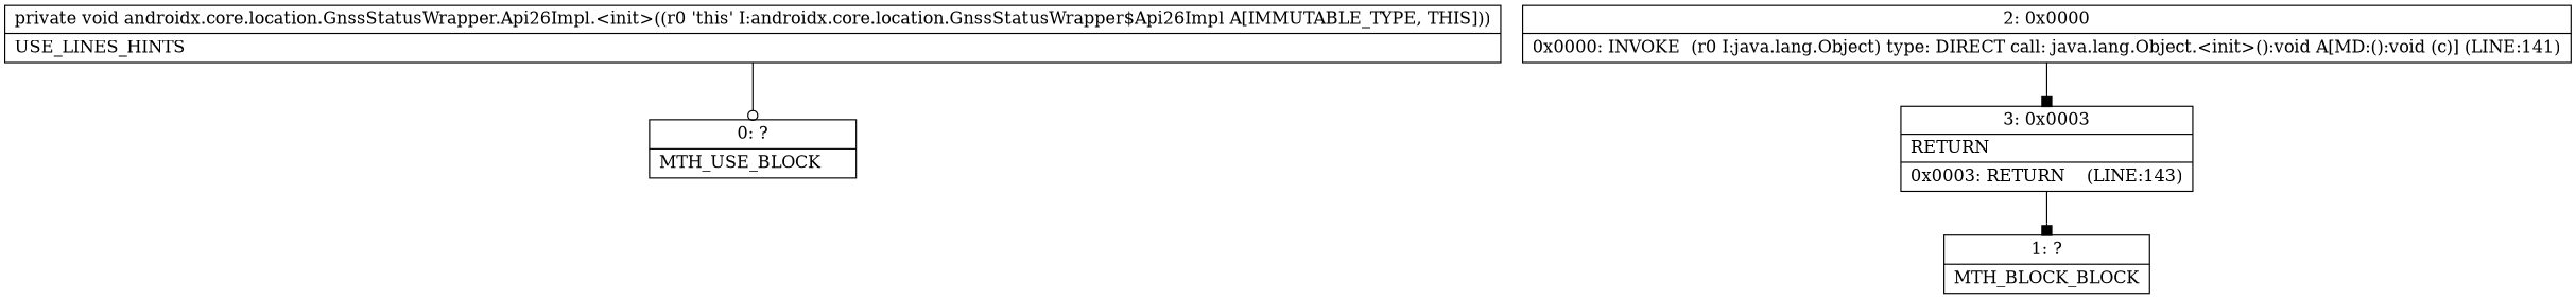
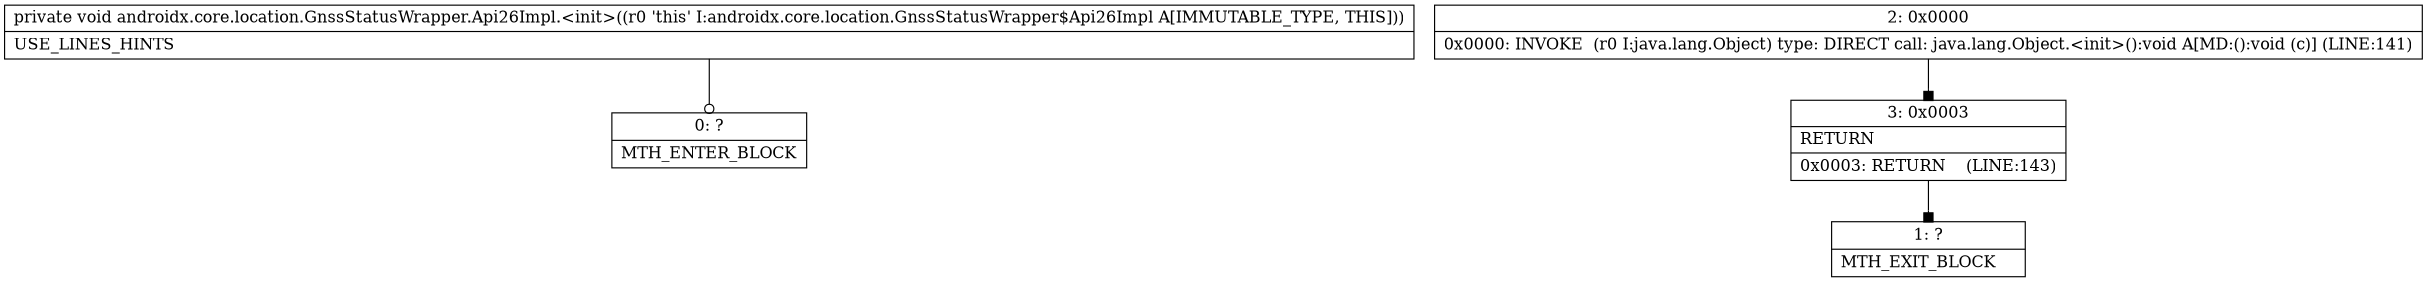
  digraph {
    node [shape=record]
    edge [arrowhead=box]
-   n1 [label="{0\:\ ?|MTH_USE_BLOCK\l}"]
+   n1 [label="{0\:\ ?|MTH_ENTER_BLOCK\l}"]
    n2 [label="{2\:\ 0x0000|0x0000: INVOKE  (r0 I:java.lang.Object) type: DIRECT call: java.lang.Object.\<init\>():void A[MD:():void (c)] (LINE:141)\l}"]
    n3 [label="{3\:\ 0x0003|RETURN\l|0x0003: RETURN    (LINE:143)\l}"]
-   n4 [label="{1\:\ ?|MTH_BLOCK_BLOCK\l}"]
+   n4 [label="{1\:\ ?|MTH_EXIT_BLOCK\l}"]
    n5 [label="{private void androidx.core.location.GnssStatusWrapper.Api26Impl.\<init\>((r0 'this' I:androidx.core.location.GnssStatusWrapper$Api26Impl A[IMMUTABLE_TYPE, THIS]))  | USE_LINES_HINTS\l}"]
    n2 -> n3
    n3 -> n4
    n5 -> n1 [arrowhead=odot]
  }
